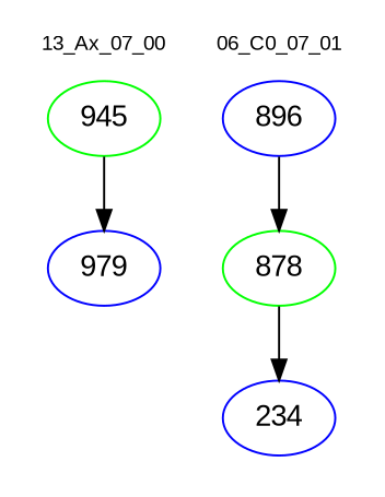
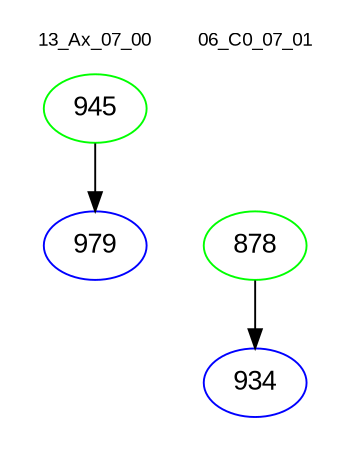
  digraph {
    fontname="Liberation Sans"
    node [color=blue fontname="Liberation Sans"]
    edge [color=black fontname="Liberation Sans"]
    n1 [color=green label=945]
    n2 [label=979]
-   n3 [label=896]
    n4 [color=green label=878]
-   n5 [label=234]
+   n5 [label=934]
    subgraph cluster_1 {
      color=white
      fontsize=10
      label="13_Ax_07_00"
      n1
      n2
    }
    subgraph cluster_2 {
      color=white
      fontsize=10
      label="06_C0_07_01"
-     n3
      n4
      n5
    }
    n1 -> n2
-   n3 -> n4
    n4 -> n5
  }
